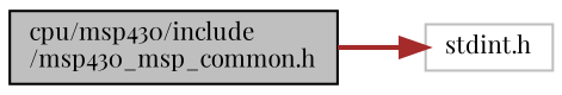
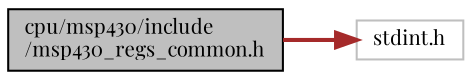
  digraph {
    rankdir=LR
    fontname="Playfair Display"
    node [fontname="Playfair Display" fontsize=10 shape=record style=filled]
-   n1 [color=black fillcolor=grey75 fontcolor=black height=0.2 label="cpu/msp430/include\l/msp430_msp_common.h" width=0.4]
+   n1 [color=black fillcolor=grey75 fontcolor=black height=0.2 label="cpu/msp430/include\l/msp430_regs_common.h" width=0.4]
    n2 [color=grey75 fillcolor=white height=0.2 label="stdint.h" width=0.4]
    n1 -> n2 [color=brown fontname="Playfair Display" fontsize=10 labelfontname=Helvetica labelfontsize=10 style=bold]
  }
